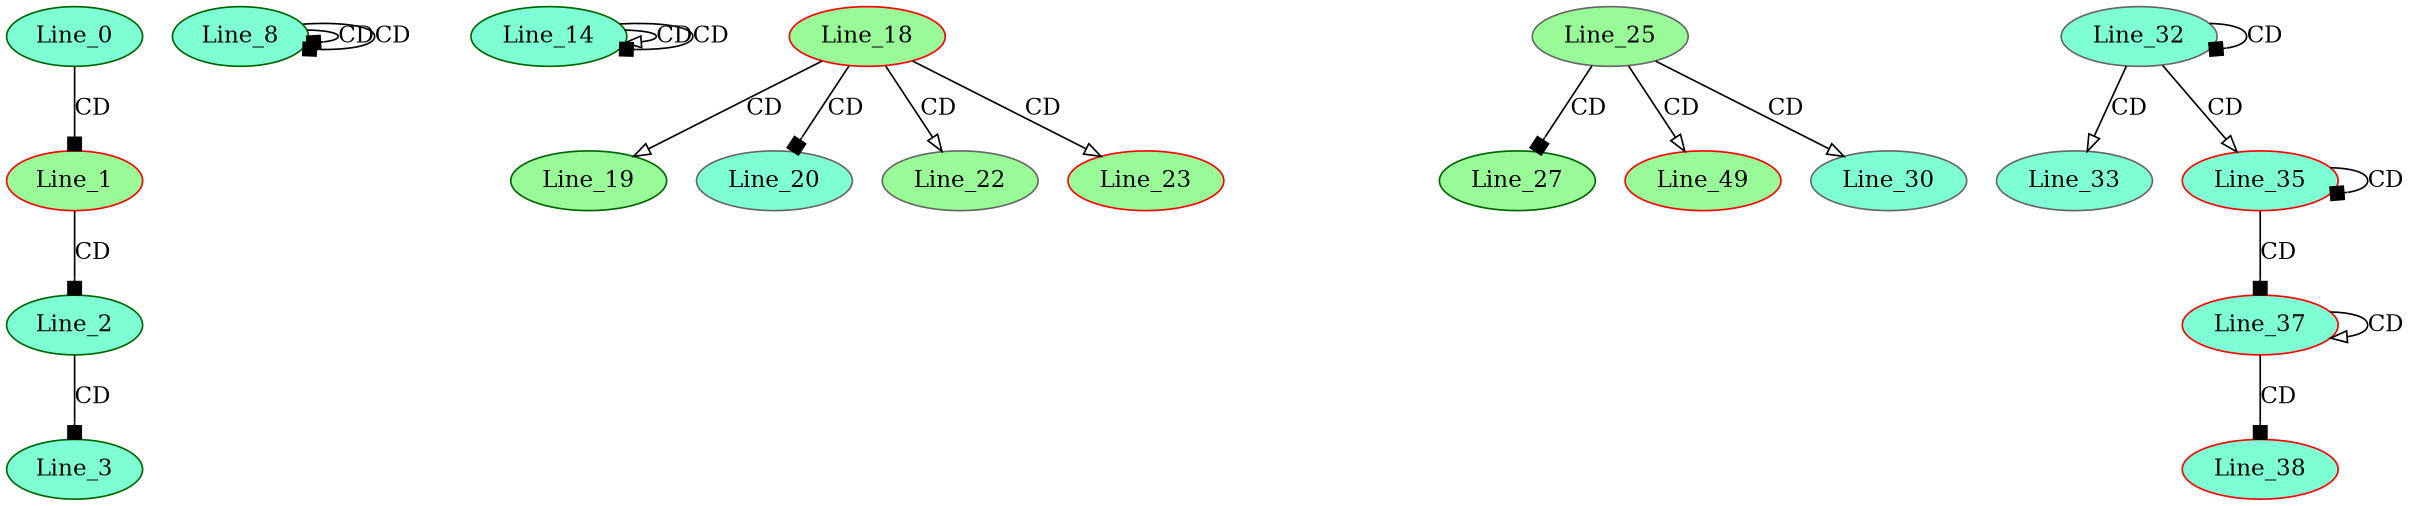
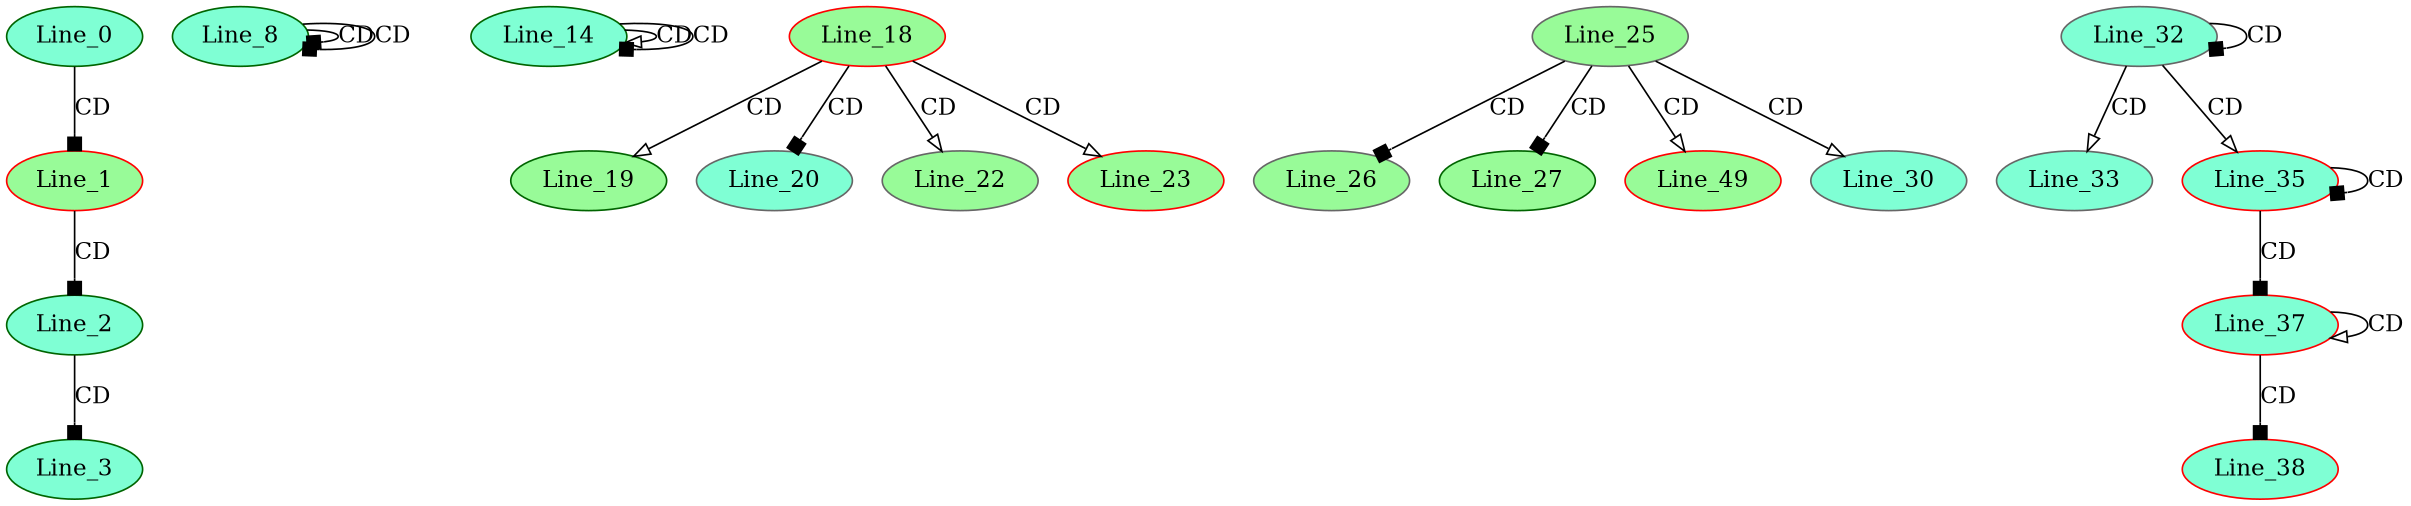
  digraph {
    node [color=darkgreen fillcolor=aquamarine style=filled]
    edge [arrowhead=box]
    Line_0
    Line_1 [color=red fillcolor=palegreen]
    Line_2
    Line_3
    Line_8
    Line_14
    Line_18 [color=red fillcolor=palegreen]
    Line_19 [fillcolor=palegreen]
    Line_20 [color=gray40]
    Line_22 [color=gray40 fillcolor=palegreen]
    Line_23 [color=red fillcolor=palegreen]
    Line_25 [color=gray40 fillcolor=palegreen]
+   Line_26 [color=gray40 fillcolor=palegreen]
    Line_27 [fillcolor=palegreen]
    n15 [color=red fillcolor=palegreen label=Line_49]
    Line_30 [color=gray40]
    Line_32 [color=gray40]
    Line_33 [color=gray40]
    Line_35 [color=red]
    Line_37 [color=red]
    Line_38 [color=red]
    Line_0 -> Line_1 [label=CD]
    Line_1 -> Line_2 [label=CD]
    Line_2 -> Line_3 [label=CD]
    Line_8 -> Line_8 [label=CD]
    Line_8 -> Line_8 [label=CD]
    Line_14 -> Line_14 [arrowhead=onormal label=CD]
    Line_14 -> Line_14 [label=CD]
    Line_18 -> Line_19 [arrowhead=onormal label=CD]
    Line_18 -> Line_20 [label=CD]
    Line_18 -> Line_22 [arrowhead=onormal label=CD]
    Line_18 -> Line_23 [arrowhead=onormal label=CD]
+   Line_25 -> Line_26 [label=CD]
    Line_25 -> Line_27 [label=CD]
    Line_25 -> n15 [arrowhead=onormal label=CD]
    Line_25 -> Line_30 [arrowhead=onormal label=CD]
    Line_32 -> Line_32 [label=CD]
    Line_32 -> Line_33 [arrowhead=onormal label=CD]
    Line_32 -> Line_35 [arrowhead=onormal label=CD]
    Line_35 -> Line_35 [label=CD]
    Line_35 -> Line_37 [label=CD]
    Line_37 -> Line_37 [arrowhead=onormal label=CD]
    Line_37 -> Line_38 [label=CD]
  }
